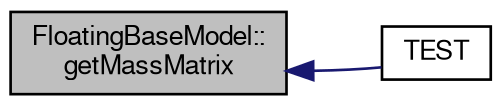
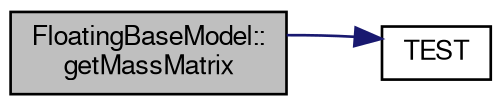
  digraph {
    rankdir=LR
    node [color=black fontname=FreeSans fontsize=10 shape=record style=filled]
    n1 [fillcolor=grey75 fontcolor=black height=0.2 label="FloatingBaseModel::\lgetMassMatrix" width=0.4]
    n2 [fillcolor=white height=0.2 label=TEST width=0.4]
-   n1 -> n2 [color=midnightblue dir=back fontname=FreeSans fontsize=10 labelfontname=FreeSans labelfontsize=10 style=solid]
+   n2 -> n1 [color=midnightblue dir=back fontname=FreeSans fontsize=10 labelfontname=FreeSans labelfontsize=10 style=solid]
  }
